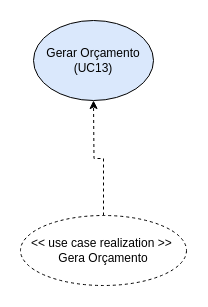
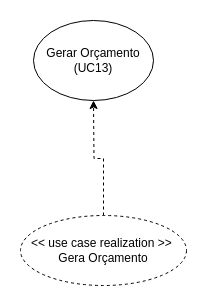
  <mxCell id="0" />
  <mxCell id="1" parent="0" />
- <mxCell id="2" value="Gerar Orçamento&lt;br&gt;(UC13)" style="ellipse;whiteSpace=wrap;html=1;fillColor=#dae8fc;" vertex="1" parent="1"><mxGeometry x="33" y="20" width="120" height="80" as="geometry" /></mxCell>
+ <mxCell id="2" value="Gerar Orçamento&lt;br&gt;(UC13)" style="ellipse;whiteSpace=wrap;html=1;" vertex="1" parent="1"><mxGeometry x="33" y="20" width="120" height="80" as="geometry" /></mxCell>
  <mxCell id="3" value="" style="edgeStyle=orthogonalEdgeStyle;rounded=0;orthogonalLoop=1;jettySize=auto;html=1;entryX=0.5;entryY=1;entryDx=0;entryDy=0;dashed=1;" edge="1" parent="1" source="4"><mxGeometry relative="1" as="geometry"><mxPoint x="93" y="100" as="targetPoint" /></mxGeometry></mxCell>
  <mxCell id="4" value="&amp;lt;&amp;lt; use case realization &amp;gt;&amp;gt;&amp;nbsp;&lt;br&gt;Gera Orçamento" style="ellipse;whiteSpace=wrap;html=1;dashed=1;" vertex="1" parent="1"><mxGeometry x="20" y="215" width="166" height="70" as="geometry" /></mxCell>
